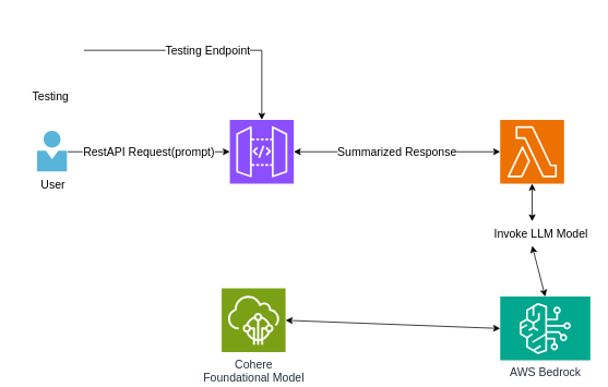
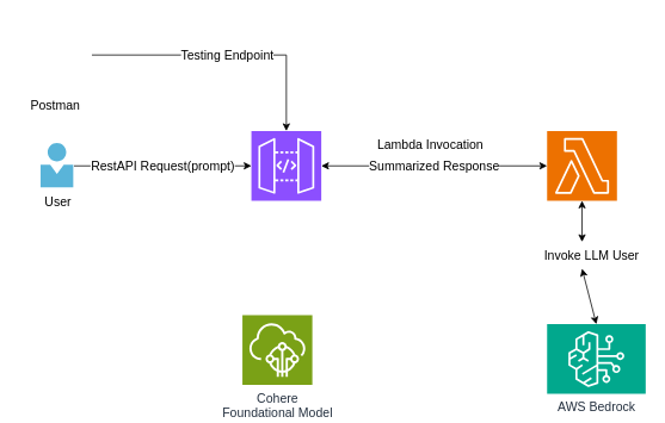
  <mxCell id="0" />
  <mxCell id="1" parent="0" />
  <mxCell id="2" value="&lt;font style=&quot;font-size: 14px;&quot;&gt;User&lt;/font&gt;" style="image;sketch=0;aspect=fixed;html=1;points=[];align=center;fontSize=12;image=img/lib/mscae/Person.svg;" vertex="1" parent="1"><mxGeometry x="45" y="160" width="37" height="50" as="geometry" /></mxCell>
  <mxCell id="3" value="" style="sketch=0;points=[[0,0,0],[0.25,0,0],[0.5,0,0],[0.75,0,0],[1,0,0],[0,1,0],[0.25,1,0],[0.5,1,0],[0.75,1,0],[1,1,0],[0,0.25,0],[0,0.5,0],[0,0.75,0],[1,0.25,0],[1,0.5,0],[1,0.75,0]];outlineConnect=0;fontColor=#232F3E;fillColor=#8C4FFF;strokeColor=#ffffff;dashed=0;verticalLabelPosition=bottom;verticalAlign=top;align=center;html=1;fontSize=12;fontStyle=0;aspect=fixed;shape=mxgraph.aws4.resourceIcon;resIcon=mxgraph.aws4.api_gateway;" vertex="1" parent="1"><mxGeometry x="280" y="146" width="78" height="78" as="geometry" /></mxCell>
  <mxCell id="4" value="" style="sketch=0;points=[[0,0,0],[0.25,0,0],[0.5,0,0],[0.75,0,0],[1,0,0],[0,1,0],[0.25,1,0],[0.5,1,0],[0.75,1,0],[1,1,0],[0,0.25,0],[0,0.5,0],[0,0.75,0],[1,0.25,0],[1,0.5,0],[1,0.75,0]];outlineConnect=0;fontColor=#232F3E;fillColor=#ED7100;strokeColor=#ffffff;dashed=0;verticalLabelPosition=bottom;verticalAlign=top;align=center;html=1;fontSize=12;fontStyle=0;aspect=fixed;shape=mxgraph.aws4.resourceIcon;resIcon=mxgraph.aws4.lambda;" vertex="1" parent="1"><mxGeometry x="610" y="146" width="78" height="78" as="geometry" /></mxCell>
  <mxCell id="5" value="&lt;font style=&quot;font-size: 14px;&quot;&gt;AWS Bedrock&lt;/font&gt;" style="sketch=0;points=[[0,0,0],[0.25,0,0],[0.5,0,0],[0.75,0,0],[1,0,0],[0,1,0],[0.25,1,0],[0.5,1,0],[0.75,1,0],[1,1,0],[0,0.25,0],[0,0.5,0],[0,0.75,0],[1,0.25,0],[1,0.5,0],[1,0.75,0]];outlineConnect=0;fontColor=#232F3E;fillColor=#01A88D;strokeColor=#ffffff;dashed=0;verticalLabelPosition=bottom;verticalAlign=top;align=center;html=1;fontSize=12;fontStyle=0;aspect=fixed;shape=mxgraph.aws4.resourceIcon;resIcon=mxgraph.aws4.bedrock;" vertex="1" parent="1"><mxGeometry x="610" y="362" width="110" height="78" as="geometry" /></mxCell>
  <mxCell id="6" value="&lt;font style=&quot;font-size: 14px;&quot;&gt;Cohere&lt;br&gt;Foundational Model&lt;/font&gt;" style="sketch=0;points=[[0,0,0],[0.25,0,0],[0.5,0,0],[0.75,0,0],[1,0,0],[0,1,0],[0.25,1,0],[0.5,1,0],[0.75,1,0],[1,1,0],[0,0.25,0],[0,0.5,0],[0,0.75,0],[1,0.25,0],[1,0.5,0],[1,0.75,0]];outlineConnect=0;fontColor=#232F3E;fillColor=#7AA116;strokeColor=#ffffff;dashed=0;verticalLabelPosition=bottom;verticalAlign=top;align=center;html=1;fontSize=12;fontStyle=0;aspect=fixed;shape=mxgraph.aws4.resourceIcon;resIcon=mxgraph.aws4.iot_core;" vertex="1" parent="1"><mxGeometry x="270" y="352" width="78" height="78" as="geometry" /></mxCell>
  <mxCell id="7" value="&lt;font style=&quot;font-size: 14px;&quot;&gt;RestAPI Request(prompt)&lt;/font&gt;" style="edgeStyle=orthogonalEdgeStyle;rounded=0;orthogonalLoop=1;jettySize=auto;html=1;entryX=0;entryY=0.5;entryDx=0;entryDy=0;entryPerimeter=0;" edge="1" parent="1" source="2" target="3"><mxGeometry x="0.002" relative="1" as="geometry"><mxPoint as="offset" /></mxGeometry></mxCell>
  <mxCell id="8" value="&lt;font style=&quot;font-size: 14px;&quot;&gt;Summarized Response&lt;/font&gt;" style="endArrow=classic;startArrow=classic;html=1;rounded=0;exitX=1;exitY=0.5;exitDx=0;exitDy=0;exitPerimeter=0;entryX=0;entryY=0.5;entryDx=0;entryDy=0;entryPerimeter=0;" edge="1" parent="1" source="3" target="4"><mxGeometry width="50" height="50" relative="1" as="geometry"><mxPoint x="410" y="210" as="sourcePoint" /><mxPoint x="540" y="200" as="targetPoint" /></mxGeometry></mxCell>
  <mxCell id="9" value="" style="endArrow=classic;startArrow=classic;html=1;rounded=0;entryX=0.5;entryY=1;entryDx=0;entryDy=0;entryPerimeter=0;exitX=0.5;exitY=0;exitDx=0;exitDy=0;exitPerimeter=0;" edge="1" parent="1" target="4"><mxGeometry width="50" height="50" relative="1" as="geometry"><mxPoint x="649" y="270" as="sourcePoint" /><mxPoint x="640" y="240" as="targetPoint" /></mxGeometry></mxCell>
- <mxCell id="10" value="" style="endArrow=classic;startArrow=classic;html=1;rounded=0;exitX=1;exitY=0.5;exitDx=0;exitDy=0;exitPerimeter=0;entryX=0;entryY=0.5;entryDx=0;entryDy=0;entryPerimeter=0;" edge="1" parent="1" source="6" target="5"><mxGeometry width="50" height="50" relative="1" as="geometry"><mxPoint x="400" y="400" as="sourcePoint" /><mxPoint x="530" y="420" as="targetPoint" /></mxGeometry></mxCell>
+ <mxCell id="11" value="&lt;font style=&quot;font-size: 14px;&quot;&gt;Lambda Invocation&lt;/font&gt;" style="text;html=1;align=center;verticalAlign=middle;whiteSpace=wrap;rounded=0;" vertex="1" parent="1"><mxGeometry x="410" y="146" width="140" height="30" as="geometry" /></mxCell>
  <mxCell id="12" value="" style="endArrow=classic;startArrow=classic;html=1;rounded=0;entryX=0.5;entryY=1;entryDx=0;entryDy=0;entryPerimeter=0;exitX=0.5;exitY=0;exitDx=0;exitDy=0;exitPerimeter=0;" edge="1" parent="1" source="5"><mxGeometry width="50" height="50" relative="1" as="geometry"><mxPoint x="649" y="362" as="sourcePoint" /><mxPoint x="649" y="300" as="targetPoint" /></mxGeometry></mxCell>
- <mxCell id="13" value="&lt;font style=&quot;font-size: 14px;&quot;&gt;Invoke LLM Model&lt;/font&gt;" style="text;html=1;align=center;verticalAlign=middle;whiteSpace=wrap;rounded=0;" vertex="1" parent="1"><mxGeometry x="600" y="270" width="120" height="30" as="geometry" /></mxCell>
- <mxCell id="14" value="&lt;font style=&quot;font-size: 14px;&quot;&gt;Testing&lt;/font&gt;" style="shape=image;html=1;verticalAlign=top;verticalLabelPosition=bottom;labelBackgroundColor=#ffffff;imageAspect=0;aspect=fixed;image=https://icons.diagrams.net/icon-cache1/iOS___Web_User_Interface_Multi_Circle_Flat_vol_5-2796/Collaboration_group_people_men_user_team_users-1282.svg;strokeColor=#FF8000;fillColor=#FF8000;" vertex="1" parent="1"><mxGeometry x="20" y="20" width="82" height="82" as="geometry" /></mxCell>
+ <mxCell id="13" value="&lt;font style=&quot;font-size: 14px;&quot;&gt;Invoke LLM User&lt;/font&gt;" style="text;html=1;align=center;verticalAlign=middle;whiteSpace=wrap;rounded=0;" vertex="1" parent="1"><mxGeometry x="600" y="270" width="120" height="30" as="geometry" /></mxCell>
+ <mxCell id="14" value="&lt;font style=&quot;font-size: 14px;&quot;&gt;Postman&lt;/font&gt;" style="shape=image;html=1;verticalAlign=top;verticalLabelPosition=bottom;labelBackgroundColor=#ffffff;imageAspect=0;aspect=fixed;image=https://icons.diagrams.net/icon-cache1/iOS___Web_User_Interface_Multi_Circle_Flat_vol_5-2796/Collaboration_group_people_men_user_team_users-1282.svg;strokeColor=#FF8000;fillColor=#FF8000;" vertex="1" parent="1"><mxGeometry x="20" y="20" width="82" height="82" as="geometry" /></mxCell>
  <mxCell id="15" value="&lt;font style=&quot;font-size: 14px;&quot;&gt;Testing Endpoint&lt;/font&gt;" style="edgeStyle=orthogonalEdgeStyle;rounded=0;orthogonalLoop=1;jettySize=auto;html=1;entryX=0.5;entryY=0;entryDx=0;entryDy=0;entryPerimeter=0;" edge="1" parent="1" source="14" target="3"><mxGeometry relative="1" as="geometry" /></mxCell>
